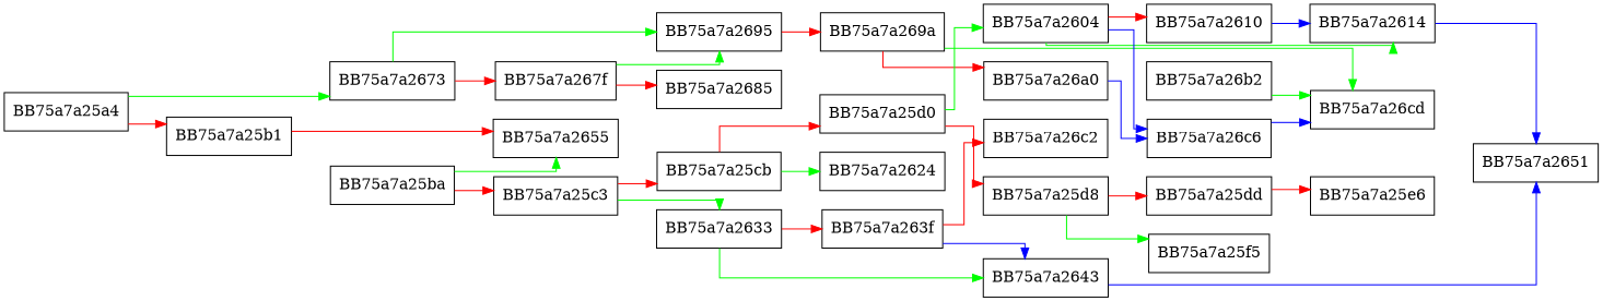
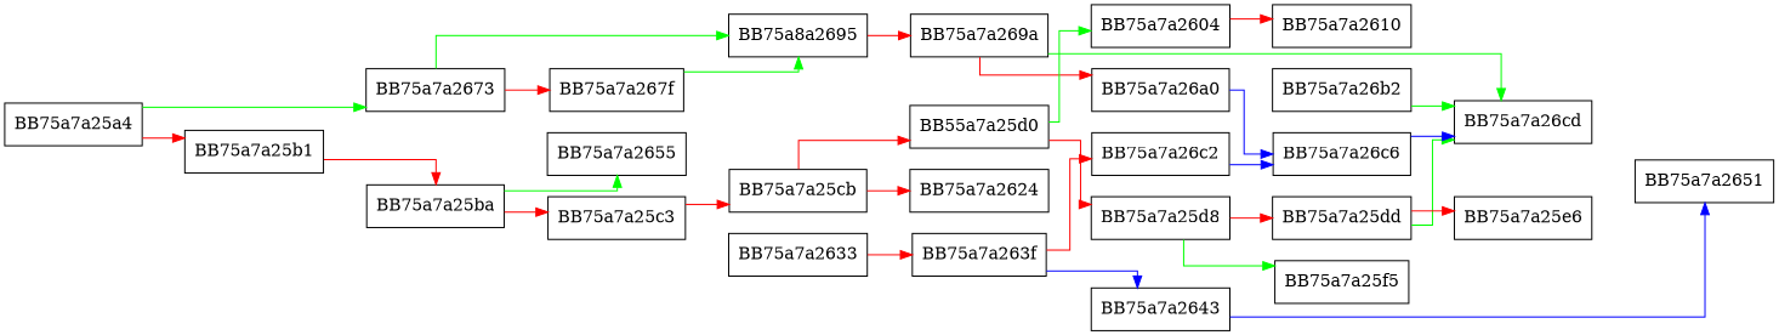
  digraph {
    rankdir=LR
    splines=ortho
    node [shape=box]
    edge [color=red]
    BB75a7a25a4
    BB75a7a2673
    BB75a7a25b1
-   BB75a7a2695
+   BB75a7a2695 [label=BB75a8a2695]
    BB75a7a267f
    BB75a7a25ba
    BB75a7a269a
-   BB75a7a2685
    BB75a7a2655
    BB75a7a25c3
    BB75a7a2633
    BB75a7a25cb
    BB75a7a2643
    BB75a7a263f
    BB75a7a2624
-   BB75a7a25d0
+   BB75a7a25d0 [label=BB55a7a25d0]
    BB75a7a2651
    BB75a7a26c2
    BB75a7a2604
    BB75a7a25d8
-   BB75a7a2614
    BB75a7a2610
    BB75a7a25f5
    BB75a7a25dd
    BB75a7a26cd
    BB75a7a25e6
    BB75a7a26a0
    BB75a7a26b2
    BB75a7a26c6
    BB75a7a25a4 -> BB75a7a2673 [color=green]
    BB75a7a25a4 -> BB75a7a25b1
    BB75a7a2673 -> BB75a7a2695 [color=green]
    BB75a7a2673 -> BB75a7a267f
-   BB75a7a25b1 -> BB75a7a2655
+   BB75a7a25b1 -> BB75a7a25ba
    BB75a7a2695 -> BB75a7a269a
    BB75a7a267f -> BB75a7a2695 [color=green]
-   BB75a7a267f -> BB75a7a2685
    BB75a7a25ba -> BB75a7a2655 [color=green]
    BB75a7a25ba -> BB75a7a25c3
    BB75a7a269a -> BB75a7a26cd [color=green]
    BB75a7a269a -> BB75a7a26a0
-   BB75a7a25c3 -> BB75a7a2633 [color=green]
    BB75a7a25c3 -> BB75a7a25cb
-   BB75a7a2633 -> BB75a7a2643 [color=green]
    BB75a7a2633 -> BB75a7a263f
-   BB75a7a25cb -> BB75a7a2624 [color=green]
+   BB75a7a25cb -> BB75a7a2624
    BB75a7a25cb -> BB75a7a25d0
    BB75a7a2643 -> BB75a7a2651 [color=blue]
    BB75a7a263f -> BB75a7a2643 [color=blue]
    BB75a7a263f -> BB75a7a26c2
    BB75a7a25d0 -> BB75a7a2604 [color=green]
    BB75a7a25d0 -> BB75a7a25d8
-   BB75a7a2604 -> BB75a7a26c6 [color=blue]
-   BB75a7a2604 -> BB75a7a2614 [color=green]
+   BB75a7a26c2 -> BB75a7a26c6 [color=blue]
    BB75a7a2604 -> BB75a7a2610
    BB75a7a25d8 -> BB75a7a25f5 [color=green]
    BB75a7a25d8 -> BB75a7a25dd
-   BB75a7a2614 -> BB75a7a2651 [color=blue]
-   BB75a7a2610 -> BB75a7a2614 [color=blue]
+   BB75a7a25dd -> BB75a7a26cd [color=green]
    BB75a7a25dd -> BB75a7a25e6
    BB75a7a26a0 -> BB75a7a26c6 [color=blue]
    BB75a7a26b2 -> BB75a7a26cd [color=green]
    BB75a7a26c6 -> BB75a7a26cd [color=blue]
  }
